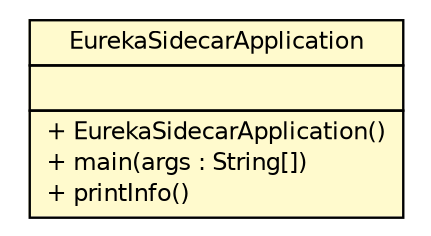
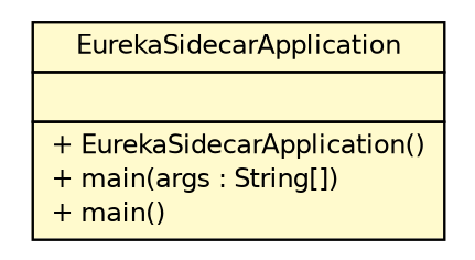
  digraph {
    nodesep=0.25
    ranksep=0.5
-   n1 [fontcolor=black fontname=Helvetica fontsize=10.0 label=<<table title="cn.home1.cloud.netflix.eureka.EurekaSidecarApplication" border="0" cellborder="1" cellspacing="0" cellpadding="2" port="p" bgcolor="lemonChiffon" href="./EurekaSidecarApplication.html"> 		<tr><td><table border="0" cellspacing="0" cellpadding="1"> <tr><td align="center" balign="center"> EurekaSidecarApplication </td></tr> 		</table></td></tr> 		<tr><td><table border="0" cellspacing="0" cellpadding="1"> <tr><td align="left" balign="left">  </td></tr> 		</table></td></tr> 		<tr><td><table border="0" cellspacing="0" cellpadding="1"> <tr><td align="left" balign="left"> + EurekaSidecarApplication() </td></tr> <tr><td align="left" balign="left"> + main(args : String[]) </td></tr> <tr><td align="left" balign="left"> + printInfo() </td></tr> 		</table></td></tr> 		</table>> shape=plaintext]
+   n1 [fontcolor=black fontname=Helvetica fontsize=10.0 label=<<table title="cn.home1.cloud.netflix.eureka.EurekaSidecarApplication" border="0" cellborder="1" cellspacing="0" cellpadding="2" port="p" bgcolor="lemonChiffon" href="./EurekaSidecarApplication.html"> 		<tr><td><table border="0" cellspacing="0" cellpadding="1"> <tr><td align="center" balign="center"> EurekaSidecarApplication </td></tr> 		</table></td></tr> 		<tr><td><table border="0" cellspacing="0" cellpadding="1"> <tr><td align="left" balign="left">  </td></tr> 		</table></td></tr> 		<tr><td><table border="0" cellspacing="0" cellpadding="1"> <tr><td align="left" balign="left"> + EurekaSidecarApplication() </td></tr> <tr><td align="left" balign="left"> + main(args : String[]) </td></tr> <tr><td align="left" balign="left"> + main() </td></tr> 		</table></td></tr> 		</table>> shape=plaintext]
  }
